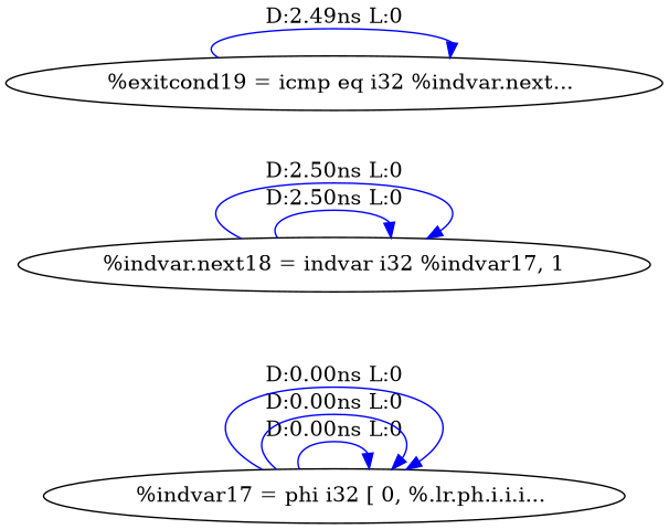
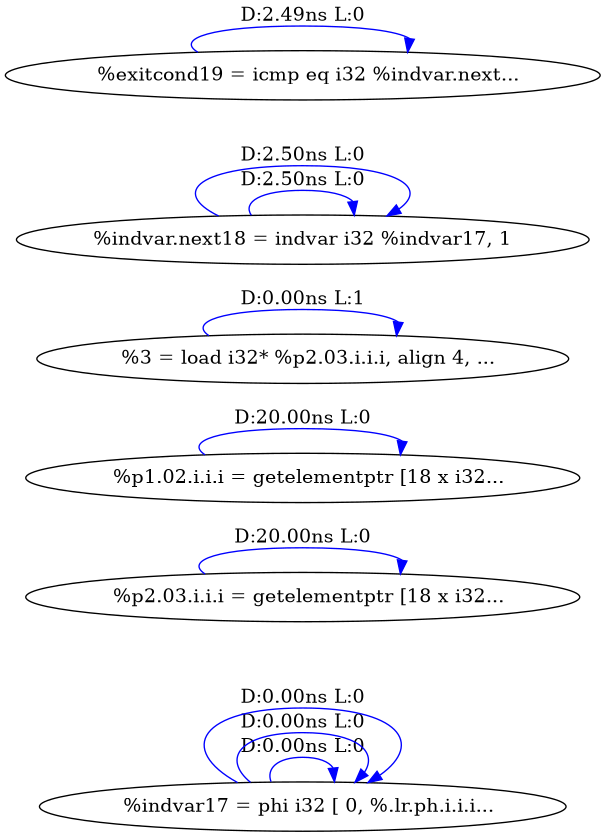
  digraph {
    rankdir=LR
    edge [color=blue]
    n1 [label="  %indvar17 = phi i32 [ 0, %.lr.ph.i.i.i..."]
+   n2 [label="  %p2.03.i.i.i = getelementptr [18 x i32..."]
+   n3 [label="  %p1.02.i.i.i = getelementptr [18 x i32..."]
+   n4 [label="  %3 = load i32* %p2.03.i.i.i, align 4, ..."]
    n5 [label="%indvar.next18 = indvar i32 %indvar17, 1"]
    n6 [label="  %exitcond19 = icmp eq i32 %indvar.next..."]
    n1 -> n1 [label="D:0.00ns L:0"]
    n1 -> n1 [label="D:0.00ns L:0"]
    n1 -> n1 [label="D:0.00ns L:0"]
+   n2 -> n2 [label="D:20.00ns L:0"]
+   n3 -> n3 [label="D:20.00ns L:0"]
+   n4 -> n4 [label="D:0.00ns L:1"]
    n5 -> n5 [label="D:2.50ns L:0"]
    n5 -> n5 [label="D:2.50ns L:0"]
    n6 -> n6 [label="D:2.49ns L:0"]
  }
